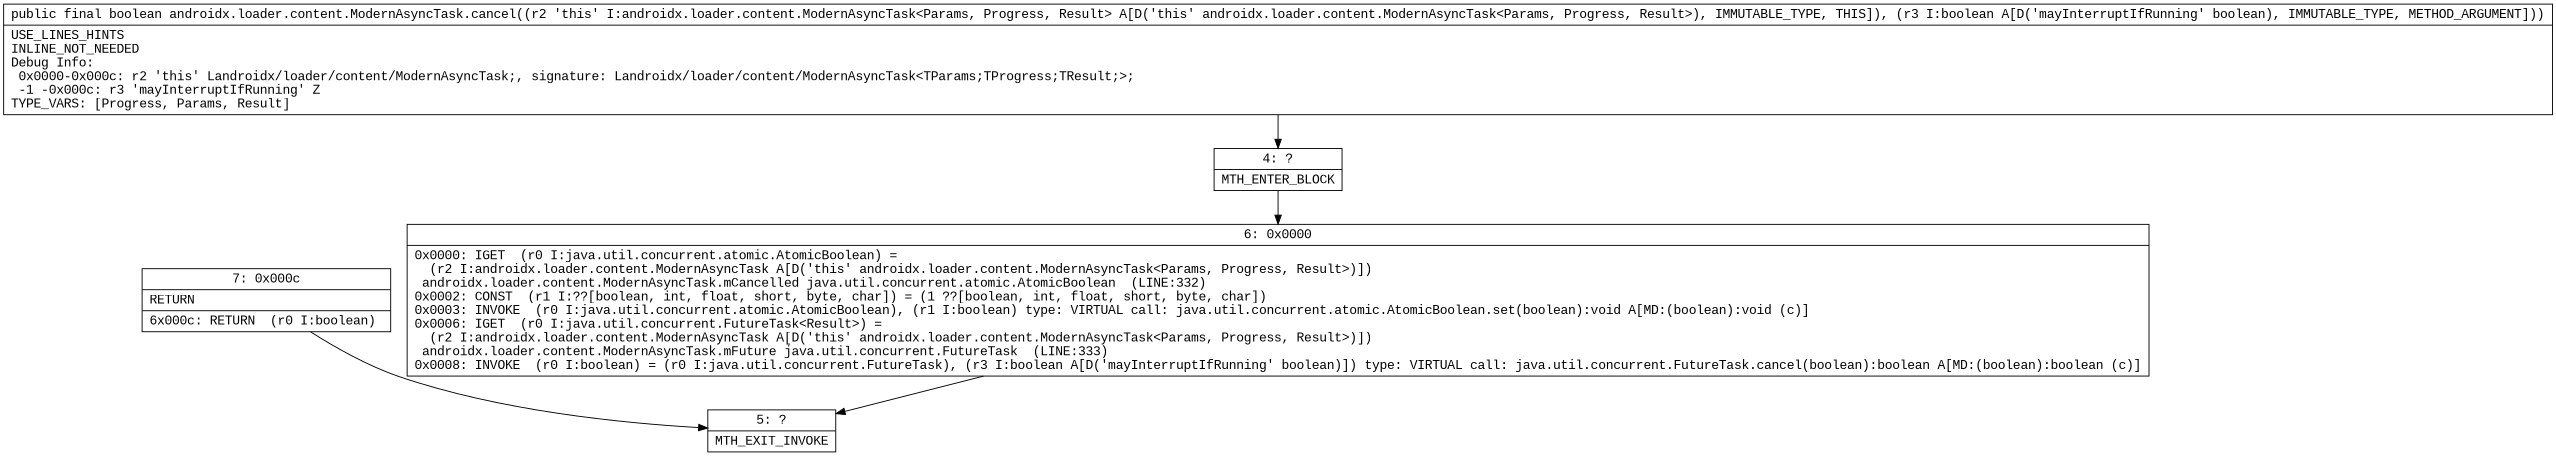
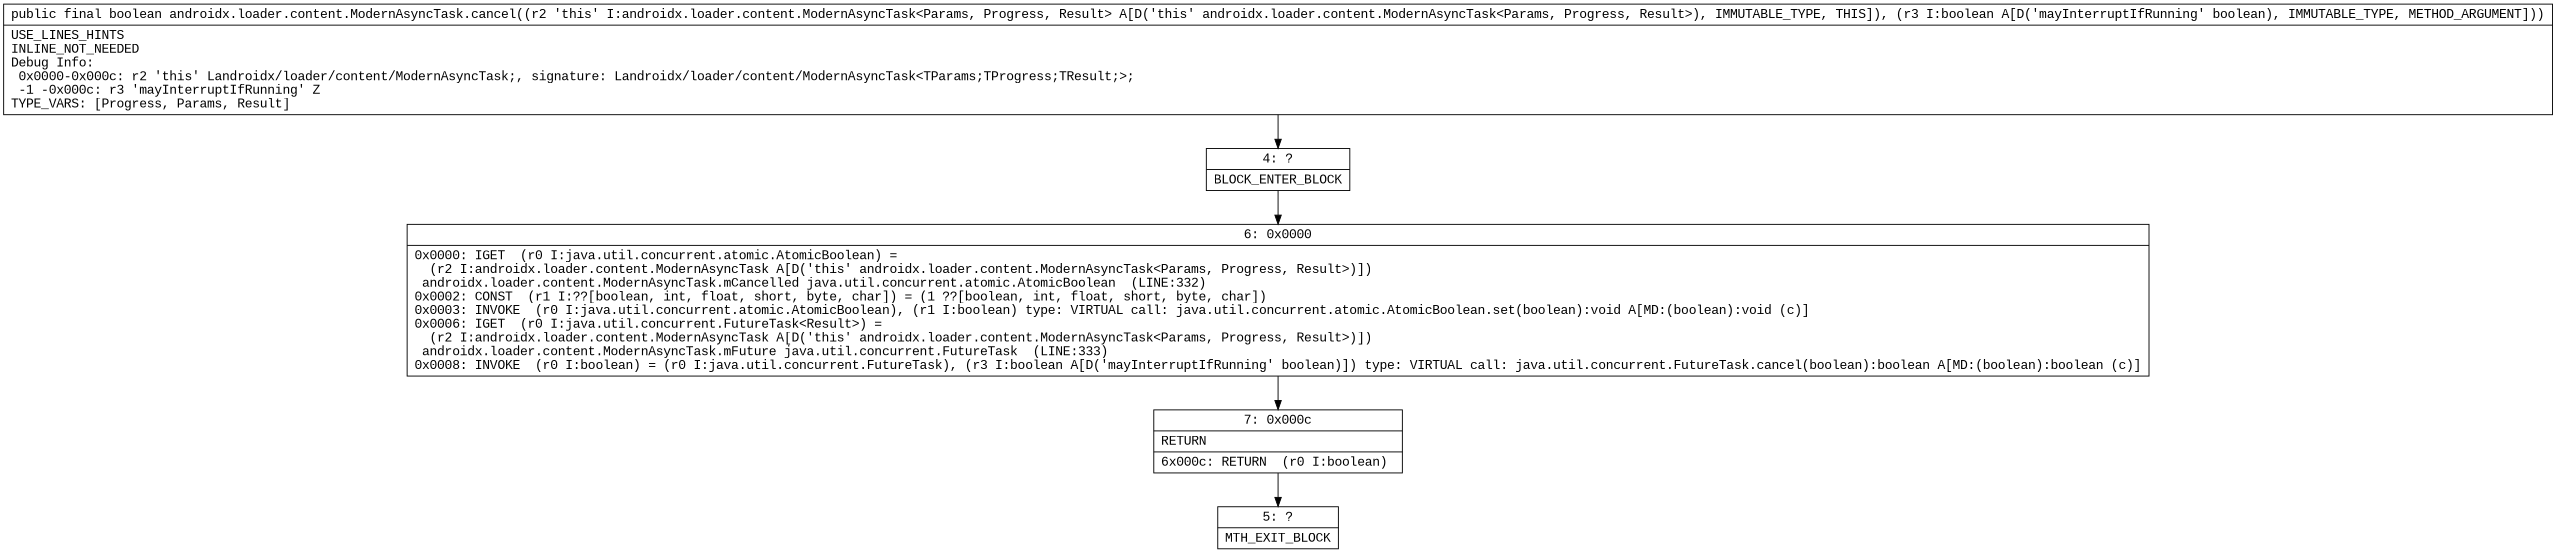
  digraph {
    fontname="Liberation Mono"
    node [fontname="Liberation Mono" shape=record]
    edge [fontname="Liberation Mono"]
-   n1 [label="{4\:\ ?|MTH_ENTER_BLOCK\l}"]
+   n1 [label="{4\:\ ?|BLOCK_ENTER_BLOCK\l}"]
    n2 [label="{6\:\ 0x0000|0x0000: IGET  (r0 I:java.util.concurrent.atomic.AtomicBoolean) = \l  (r2 I:androidx.loader.content.ModernAsyncTask A[D('this' androidx.loader.content.ModernAsyncTask\<Params, Progress, Result\>)])\l androidx.loader.content.ModernAsyncTask.mCancelled java.util.concurrent.atomic.AtomicBoolean  (LINE:332)\l0x0002: CONST  (r1 I:??[boolean, int, float, short, byte, char]) = (1 ??[boolean, int, float, short, byte, char]) \l0x0003: INVOKE  (r0 I:java.util.concurrent.atomic.AtomicBoolean), (r1 I:boolean) type: VIRTUAL call: java.util.concurrent.atomic.AtomicBoolean.set(boolean):void A[MD:(boolean):void (c)]\l0x0006: IGET  (r0 I:java.util.concurrent.FutureTask\<Result\>) = \l  (r2 I:androidx.loader.content.ModernAsyncTask A[D('this' androidx.loader.content.ModernAsyncTask\<Params, Progress, Result\>)])\l androidx.loader.content.ModernAsyncTask.mFuture java.util.concurrent.FutureTask  (LINE:333)\l0x0008: INVOKE  (r0 I:boolean) = (r0 I:java.util.concurrent.FutureTask), (r3 I:boolean A[D('mayInterruptIfRunning' boolean)]) type: VIRTUAL call: java.util.concurrent.FutureTask.cancel(boolean):boolean A[MD:(boolean):boolean (c)]\l}"]
    n3 [label="{7\:\ 0x000c|RETURN\l|6x000c: RETURN  (r0 I:boolean) \l}"]
-   n4 [label="{5\:\ ?|MTH_EXIT_INVOKE\l}"]
+   n4 [label="{5\:\ ?|MTH_EXIT_BLOCK\l}"]
    n5 [label="{public final boolean androidx.loader.content.ModernAsyncTask.cancel((r2 'this' I:androidx.loader.content.ModernAsyncTask\<Params, Progress, Result\> A[D('this' androidx.loader.content.ModernAsyncTask\<Params, Progress, Result\>), IMMUTABLE_TYPE, THIS]), (r3 I:boolean A[D('mayInterruptIfRunning' boolean), IMMUTABLE_TYPE, METHOD_ARGUMENT]))  | USE_LINES_HINTS\lINLINE_NOT_NEEDED\lDebug Info:\l  0x0000\-0x000c: r2 'this' Landroidx\/loader\/content\/ModernAsyncTask;, signature: Landroidx\/loader\/content\/ModernAsyncTask\<TParams;TProgress;TResult;\>;\l  \-1 \-0x000c: r3 'mayInterruptIfRunning' Z\lTYPE_VARS: [Progress, Params, Result]\l}"]
    n1 -> n2
-   n2 -> n4
+   n2 -> n3
    n3 -> n4
    n5 -> n1
  }
